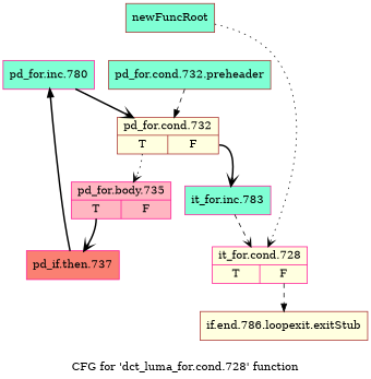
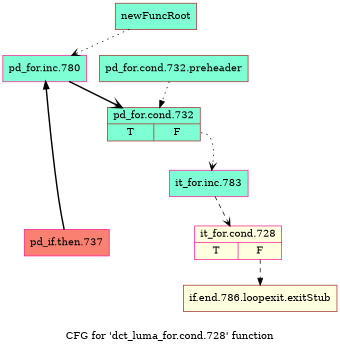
  digraph {
    label="CFG for 'dct_luma_for.cond.728' function"
    node [color=deeppink fillcolor=aquamarine shape=record style=filled]
    edge [arrowhead=vee style=bold]
    n1 [color=brown label="{newFuncRoot}"]
    n2 [fillcolor=lightyellow label="{it_for.cond.728|{<s0>T|<s1>F}}"]
    n3 [color=brown fillcolor=lightyellow label="{if.end.786.loopexit.exitStub}"]
    n4 [color=brown label="{pd_for.cond.732.preheader}"]
-   n5 [color=brown fillcolor=lightyellow label="{pd_for.cond.732|{<s0>T|<s1>F}}"]
-   n6 [fillcolor=lightpink label="{pd_for.body.735|{<s0>T|<s1>F}}"]
+   n5 [color=brown label="{pd_for.cond.732|{<s0>T|<s1>F}}"]
    n7 [label="{it_for.inc.783}"]
    n8 [fillcolor=salmon label="{pd_if.then.737}"]
    n9 [label="{pd_for.inc.780}"]
-   n1 -> n2 [style=dotted]
+   n1 -> n9 [style=dotted]
    n2 -> n3 [arrowhead=normal style=dashed tailport=s1]
-   n4 -> n5 [arrowhead=normal style=dashed]
-   n5 -> n6 [style=dotted tailport=s0]
-   n5 -> n7 [tailport=s1]
-   n6 -> n8 [tailport=s0]
+   n4 -> n5 [arrowhead=normal style=dotted]
+   n5 -> n7 [style=dotted tailport=s1]
    n7 -> n2 [style=dashed]
    n8 -> n9 [arrowhead=normal]
    n9 -> n5
  }
